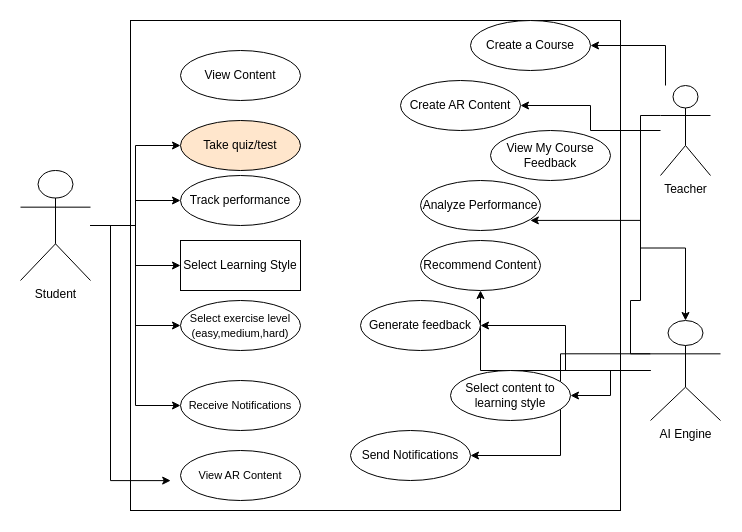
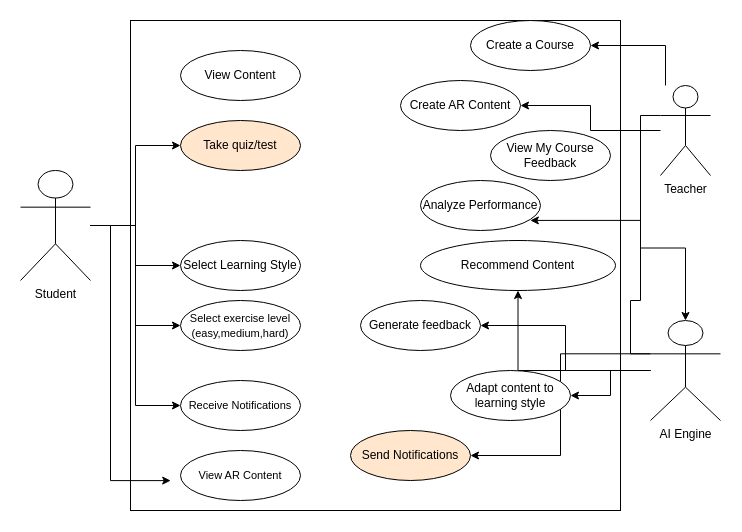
  <mxCell id="0" value="" />
  <mxCell id="1" parent="0" />
  <mxCell id="2" style="edgeStyle=orthogonalEdgeStyle;rounded=0;orthogonalLoop=1;jettySize=auto;html=1;entryX=0;entryY=0.5;entryDx=0;entryDy=0;" edge="1" parent="1" source="7" target="19"><mxGeometry relative="1" as="geometry" /></mxCell>
- <mxCell id="3" style="edgeStyle=orthogonalEdgeStyle;rounded=0;orthogonalLoop=1;jettySize=auto;html=1;entryX=0;entryY=0.5;entryDx=0;entryDy=0;" edge="1" parent="1" source="7" target="20"><mxGeometry relative="1" as="geometry" /></mxCell>
  <mxCell id="4" style="edgeStyle=orthogonalEdgeStyle;rounded=0;orthogonalLoop=1;jettySize=auto;html=1;" edge="1" parent="1" source="7" target="21"><mxGeometry relative="1" as="geometry" /></mxCell>
  <mxCell id="5" style="edgeStyle=orthogonalEdgeStyle;rounded=0;orthogonalLoop=1;jettySize=auto;html=1;entryX=0;entryY=0.5;entryDx=0;entryDy=0;" edge="1" parent="1" source="7" target="24"><mxGeometry relative="1" as="geometry" /></mxCell>
  <mxCell id="6" style="edgeStyle=orthogonalEdgeStyle;rounded=0;orthogonalLoop=1;jettySize=auto;html=1;entryX=0;entryY=0.5;entryDx=0;entryDy=0;" edge="1" parent="1" source="7" target="25"><mxGeometry relative="1" as="geometry" /></mxCell>
  <mxCell id="7" value="Student" style="shape=umlActor;verticalLabelPosition=bottom;verticalAlign=top;html=1;outlineConnect=0;flipH=1;flipV=0;" vertex="1" parent="1"><mxGeometry x="20" y="170" width="70" height="110" as="geometry" /></mxCell>
  <mxCell id="8" style="edgeStyle=orthogonalEdgeStyle;rounded=0;orthogonalLoop=1;jettySize=auto;html=1;" edge="1" parent="1" source="12" target="27"><mxGeometry relative="1" as="geometry" /></mxCell>
  <mxCell id="9" style="edgeStyle=orthogonalEdgeStyle;rounded=0;orthogonalLoop=1;jettySize=auto;html=1;" edge="1" parent="1" source="12" target="28"><mxGeometry relative="1" as="geometry" /></mxCell>
  <mxCell id="10" style="edgeStyle=orthogonalEdgeStyle;rounded=0;orthogonalLoop=1;jettySize=auto;html=1;entryX=1;entryY=0.5;entryDx=0;entryDy=0;" edge="1" parent="1" source="12" target="29"><mxGeometry relative="1" as="geometry" /></mxCell>
  <mxCell id="11" style="edgeStyle=orthogonalEdgeStyle;rounded=0;orthogonalLoop=1;jettySize=auto;html=1;exitX=0;exitY=0.333;exitDx=0;exitDy=0;exitPerimeter=0;entryX=1;entryY=0.5;entryDx=0;entryDy=0;" edge="1" parent="1" source="12" target="30"><mxGeometry relative="1" as="geometry" /></mxCell>
  <mxCell id="12" value="AI Engine&lt;div&gt;&lt;br&gt;&lt;/div&gt;" style="shape=umlActor;verticalLabelPosition=bottom;verticalAlign=top;html=1;outlineConnect=0;" vertex="1" parent="1"><mxGeometry x="650" y="320" width="70" height="100" as="geometry" /></mxCell>
  <mxCell id="13" style="edgeStyle=orthogonalEdgeStyle;rounded=0;orthogonalLoop=1;jettySize=auto;html=1;" edge="1" parent="1" source="16" target="22"><mxGeometry relative="1" as="geometry"><Array as="points"><mxPoint x="665" y="90" /></Array></mxGeometry></mxCell>
  <mxCell id="14" style="edgeStyle=orthogonalEdgeStyle;rounded=0;orthogonalLoop=1;jettySize=auto;html=1;exitX=0;exitY=0.333;exitDx=0;exitDy=0;exitPerimeter=0;" edge="1" parent="1" source="16" target="12"><mxGeometry relative="1" as="geometry" /></mxCell>
  <mxCell id="15" style="edgeStyle=orthogonalEdgeStyle;rounded=0;orthogonalLoop=1;jettySize=auto;html=1;entryX=1;entryY=0.5;entryDx=0;entryDy=0;" edge="1" parent="1" source="16" target="34"><mxGeometry relative="1" as="geometry" /></mxCell>
  <mxCell id="16" value="Teacher" style="shape=umlActor;verticalLabelPosition=bottom;verticalAlign=top;html=1;outlineConnect=0;" vertex="1" parent="1"><mxGeometry x="660" y="85" width="50" height="90" as="geometry" /></mxCell>
  <mxCell id="17" value="&lt;div style=&quot;line-height: 0%;&quot;&gt;&lt;br&gt;&lt;div&gt;&lt;blockquote style=&quot;margin: 0 0 0 40px; border: none; padding: 0px;&quot;&gt;&lt;div&gt;&lt;/div&gt;&lt;/blockquote&gt;&lt;/div&gt;&lt;/div&gt;" style="whiteSpace=wrap;html=1;aspect=fixed;align=right;gradientColor=none;fillColor=none;" vertex="1" parent="1"><mxGeometry x="130" y="20" width="490" height="490" as="geometry" /></mxCell>
  <mxCell id="18" value="View Content" style="ellipse;whiteSpace=wrap;html=1;" vertex="1" parent="1"><mxGeometry x="180" y="50" width="120" height="50" as="geometry" /></mxCell>
  <mxCell id="19" value="Take quiz/test" style="ellipse;whiteSpace=wrap;html=1;fillColor=#ffe6cc;" vertex="1" parent="1"><mxGeometry x="180" y="120" width="120" height="50" as="geometry" /></mxCell>
- <mxCell id="20" value="Track performance" style="ellipse;whiteSpace=wrap;html=1;" vertex="1" parent="1"><mxGeometry x="180" y="175" width="120" height="50" as="geometry" /></mxCell>
- <mxCell id="21" value="Select Learning Style" style="whiteSpace=wrap;html=1;rounded=0;" vertex="1" parent="1"><mxGeometry x="180" y="240" width="120" height="50" as="geometry" /></mxCell>
+ <mxCell id="21" value="Select Learning Style" style="ellipse;whiteSpace=wrap;html=1;" vertex="1" parent="1"><mxGeometry x="180" y="240" width="120" height="50" as="geometry" /></mxCell>
  <mxCell id="22" value="Create a Course" style="ellipse;whiteSpace=wrap;html=1;" vertex="1" parent="1"><mxGeometry x="470" y="20" width="120" height="50" as="geometry" /></mxCell>
  <mxCell id="23" value="View My Course Feedback" style="ellipse;whiteSpace=wrap;html=1;" vertex="1" parent="1"><mxGeometry x="490" y="130" width="120" height="50" as="geometry" /></mxCell>
  <mxCell id="24" value="&lt;font style=&quot;font-size: 11px;&quot;&gt;Select exercise level&lt;/font&gt;&lt;div&gt;&lt;font style=&quot;font-size: 11px;&quot;&gt;(easy,medium,hard)&lt;/font&gt;&lt;/div&gt;" style="ellipse;whiteSpace=wrap;html=1;" vertex="1" parent="1"><mxGeometry x="180" y="300" width="120" height="50" as="geometry" /></mxCell>
  <mxCell id="25" value="&lt;span style=&quot;font-size: 11px;&quot;&gt;Receive Notifications&lt;/span&gt;" style="ellipse;whiteSpace=wrap;html=1;" vertex="1" parent="1"><mxGeometry x="180" y="380" width="120" height="50" as="geometry" /></mxCell>
  <mxCell id="26" value="Analyze Performance" style="ellipse;whiteSpace=wrap;html=1;" vertex="1" parent="1"><mxGeometry x="420" y="180" width="120" height="50" as="geometry" /></mxCell>
- <mxCell id="27" value="Recommend Content" style="ellipse;whiteSpace=wrap;html=1;" vertex="1" parent="1"><mxGeometry x="420" y="240" width="120" height="50" as="geometry" /></mxCell>
+ <mxCell id="27" value="Recommend Content" style="ellipse;whiteSpace=wrap;html=1;" vertex="1" parent="1"><mxGeometry x="420" y="240" width="195" height="50" as="geometry" /></mxCell>
  <mxCell id="28" value="Generate feedback" style="ellipse;whiteSpace=wrap;html=1;" vertex="1" parent="1"><mxGeometry x="360" y="300" width="120" height="50" as="geometry" /></mxCell>
- <mxCell id="29" value="Select content to learning style" style="ellipse;whiteSpace=wrap;html=1;" vertex="1" parent="1"><mxGeometry x="450" y="370" width="120" height="50" as="geometry" /></mxCell>
- <mxCell id="30" value="Send Notifications" style="ellipse;whiteSpace=wrap;html=1;" vertex="1" parent="1"><mxGeometry x="350" y="430" width="120" height="50" as="geometry" /></mxCell>
+ <mxCell id="29" value="Adapt content to learning style" style="ellipse;whiteSpace=wrap;html=1;" vertex="1" parent="1"><mxGeometry x="450" y="370" width="120" height="50" as="geometry" /></mxCell>
+ <mxCell id="30" value="Send Notifications" style="ellipse;whiteSpace=wrap;html=1;fillColor=#ffe6cc;" vertex="1" parent="1"><mxGeometry x="350" y="430" width="120" height="50" as="geometry" /></mxCell>
  <mxCell id="31" style="edgeStyle=orthogonalEdgeStyle;rounded=0;orthogonalLoop=1;jettySize=auto;html=1;exitX=0;exitY=0.333;exitDx=0;exitDy=0;exitPerimeter=0;entryX=0.816;entryY=0.408;entryDx=0;entryDy=0;entryPerimeter=0;" edge="1" parent="1" source="12" target="17"><mxGeometry relative="1" as="geometry" /></mxCell>
  <mxCell id="32" value="&lt;span style=&quot;font-size: 11px;&quot;&gt;View AR Content&lt;/span&gt;" style="ellipse;whiteSpace=wrap;html=1;" vertex="1" parent="1"><mxGeometry x="180" y="450" width="120" height="50" as="geometry" /></mxCell>
  <mxCell id="33" style="edgeStyle=orthogonalEdgeStyle;rounded=0;orthogonalLoop=1;jettySize=auto;html=1;entryX=0.082;entryY=0.939;entryDx=0;entryDy=0;entryPerimeter=0;" edge="1" parent="1" source="7" target="17"><mxGeometry relative="1" as="geometry" /></mxCell>
  <mxCell id="34" value="Create AR Content" style="ellipse;whiteSpace=wrap;html=1;" vertex="1" parent="1"><mxGeometry x="400" y="80" width="120" height="50" as="geometry" /></mxCell>
